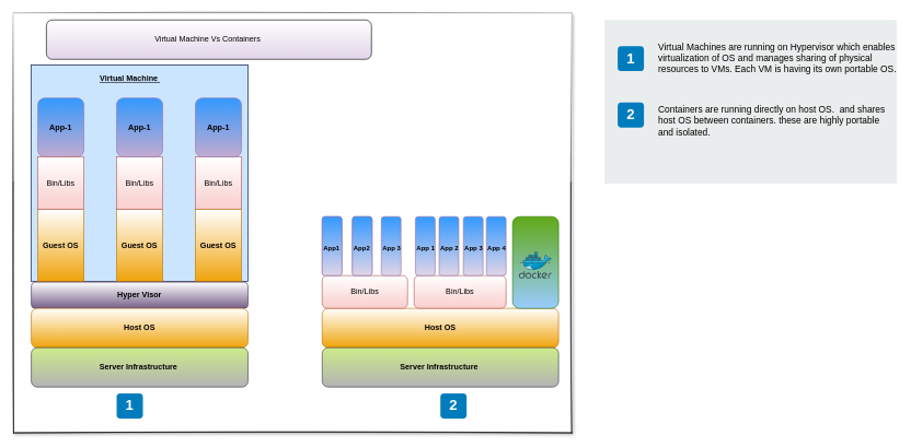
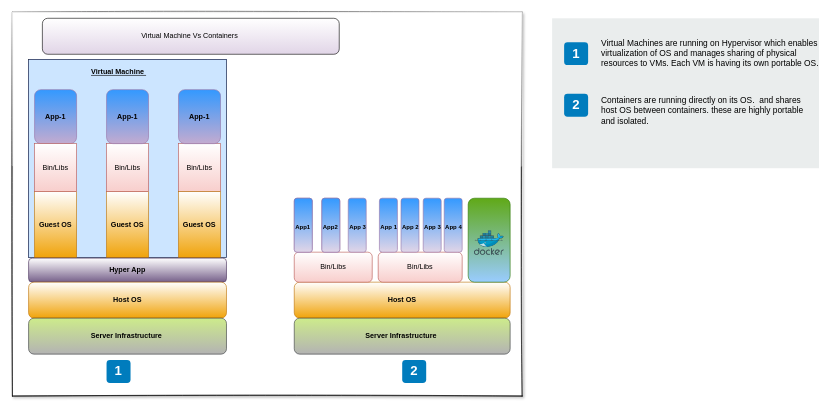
  <mxCell id="0" />
  <mxCell id="1" parent="0" />
  <mxCell id="2" value="" style="rounded=0;whiteSpace=wrap;html=1;glass=1;fillColor=#FFFFFF;shadow=1;sketch=1;" parent="1" vertex="1"><mxGeometry x="20" y="20" width="850" height="640" as="geometry" /></mxCell>
  <mxCell id="3" value="" style="rounded=0;whiteSpace=wrap;html=1;glass=0;fillColor=#67AB9F;gradientColor=#ffffff;" parent="1" vertex="1"><mxGeometry x="57" y="130" width="70" height="280" as="geometry" /></mxCell>
  <mxCell id="4" value="" style="rounded=0;whiteSpace=wrap;html=1;glass=0;fillColor=#67AB9F;gradientColor=#ffffff;" parent="1" vertex="1"><mxGeometry x="177" y="130" width="70" height="280" as="geometry" /></mxCell>
  <mxCell id="5" value="" style="rounded=0;whiteSpace=wrap;html=1;glass=0;fillColor=#67AB9F;gradientColor=#ffffff;" parent="1" vertex="1"><mxGeometry x="297" y="130" width="70" height="280" as="geometry" /></mxCell>
  <mxCell id="6" value="&lt;b&gt;Guest OS&lt;/b&gt;" style="rounded=0;whiteSpace=wrap;html=1;glass=0;fillColor=#f0a30a;gradientDirection=north;strokeColor=#BD7000;fontColor=#ffffff;gradientColor=#ffffff;" parent="1" vertex="1"><mxGeometry x="57" y="300" width="70" height="110" as="geometry" /></mxCell>
  <mxCell id="7" value="" style="rounded=0;whiteSpace=wrap;html=1;glass=0;fillColor=#f0a30a;strokeColor=#BD7000;fontColor=#ffffff;" parent="1" vertex="1"><mxGeometry x="297" y="300" width="70" height="110" as="geometry" /></mxCell>
  <mxCell id="8" value="Bin/Libs" style="rounded=0;whiteSpace=wrap;html=1;glass=0;fillColor=#ffcc99;gradientDirection=north;strokeColor=#36393d;gradientColor=#ffffff;" parent="1" vertex="1"><mxGeometry x="57" y="220" width="70" height="80" as="geometry" /></mxCell>
  <mxCell id="9" value="&lt;span&gt;Bin/Libs&lt;/span&gt;" style="rounded=0;whiteSpace=wrap;html=1;glass=0;fillColor=#ffcc99;strokeColor=#36393d;gradientDirection=north;gradientColor=#ffffff;" parent="1" vertex="1"><mxGeometry x="177" y="220" width="70" height="80" as="geometry" /></mxCell>
  <mxCell id="10" value="&lt;b&gt;Guest OS&lt;/b&gt;" style="rounded=0;whiteSpace=wrap;html=1;glass=0;fillColor=#f0a30a;gradientDirection=north;strokeColor=#BD7000;fontColor=#ffffff;" parent="1" vertex="1"><mxGeometry x="57" y="130" width="70" height="90" as="geometry" /></mxCell>
  <mxCell id="11" value="&lt;b&gt;Guest OS&lt;/b&gt;" style="rounded=0;whiteSpace=wrap;html=1;glass=0;fillColor=#f0a30a;gradientDirection=north;strokeColor=#BD7000;fontColor=#ffffff;" parent="1" vertex="1"><mxGeometry x="177" y="130" width="70" height="90" as="geometry" /></mxCell>
  <mxCell id="12" value="&lt;b&gt;Guest OS&lt;/b&gt;" style="rounded=0;whiteSpace=wrap;html=1;glass=0;fillColor=#f0a30a;gradientDirection=north;strokeColor=#BD7000;fontColor=#ffffff;" parent="1" vertex="1"><mxGeometry x="57" y="130" width="70" height="90" as="geometry" /></mxCell>
  <mxCell id="13" value="&lt;b&gt;Guest OS&lt;/b&gt;" style="rounded=0;whiteSpace=wrap;html=1;glass=0;fillColor=#f0a30a;gradientDirection=north;strokeColor=#BD7000;fontColor=#ffffff;gradientColor=#ffffff;" parent="1" vertex="1"><mxGeometry x="57" y="300" width="70" height="110" as="geometry" /></mxCell>
  <mxCell id="14" value="Bin/Libs" style="rounded=0;whiteSpace=wrap;html=1;glass=0;fillColor=#ffcc99;gradientDirection=north;strokeColor=#36393d;gradientColor=#ffffff;" parent="1" vertex="1"><mxGeometry x="57" y="220" width="70" height="80" as="geometry" /></mxCell>
  <mxCell id="15" value="" style="group;rounded=0;glass=0;strokeColor=#001DBC;fontColor=#ffffff;fillColor=#0050ef;" parent="1" vertex="1" connectable="0"><mxGeometry x="47" y="99" width="330" height="330" as="geometry" /></mxCell>
  <mxCell id="16" value="Virtual Machine" style="text;html=1;resizable=0;autosize=1;align=center;verticalAlign=middle;points=[];fillColor=none;strokeColor=none;rounded=0;glass=0;" parent="15" vertex="1"><mxGeometry x="115" y="11" width="100" height="20" as="geometry" /></mxCell>
  <mxCell id="17" value="" style="group" parent="15" vertex="1" connectable="0"><mxGeometry width="330" height="330" as="geometry" /></mxCell>
  <mxCell id="18" value="" style="whiteSpace=wrap;html=1;aspect=fixed;glass=0;fillColor=#cce5ff;strokeColor=#36393d;" parent="17" vertex="1"><mxGeometry width="330" height="330" as="geometry" /></mxCell>
  <mxCell id="19" value="&lt;span&gt;Bin/Libs&lt;/span&gt;" style="rounded=0;whiteSpace=wrap;html=1;glass=0;fillColor=#f8cecc;strokeColor=#b85450;gradientDirection=north;gradientColor=#ffffff;" parent="17" vertex="1"><mxGeometry x="250" y="140" width="70" height="80" as="geometry" /></mxCell>
  <mxCell id="20" value="&lt;b&gt;&lt;font color=&quot;#000000&quot;&gt;Guest OS&lt;/font&gt;&lt;/b&gt;" style="rounded=0;whiteSpace=wrap;html=1;glass=0;fillColor=#f0a30a;gradientDirection=north;strokeColor=#BD7000;fontColor=#ffffff;gradientColor=#ffffff;" parent="17" vertex="1"><mxGeometry x="130" y="220" width="70" height="110" as="geometry" /></mxCell>
  <mxCell id="21" value="&lt;b&gt;&lt;font color=&quot;#000000&quot;&gt;Guest OS&lt;/font&gt;&lt;/b&gt;" style="rounded=0;whiteSpace=wrap;html=1;glass=0;fillColor=#f0a30a;gradientDirection=north;strokeColor=#BD7000;fontColor=#ffffff;gradientColor=#ffffff;" parent="17" vertex="1"><mxGeometry x="250" y="220" width="70" height="110" as="geometry" /></mxCell>
  <mxCell id="22" value="&lt;b&gt;App-1&lt;/b&gt;" style="rounded=1;whiteSpace=wrap;html=1;glass=0;gradientDirection=south;strokeColor=#9673a6;gradientColor=#C3ABD0;fillColor=#3399FF;" parent="17" vertex="1"><mxGeometry x="10" y="50" width="70" height="90" as="geometry" /></mxCell>
  <mxCell id="23" value="&lt;b&gt;&lt;font color=&quot;#080808&quot;&gt;Guest OS&lt;/font&gt;&lt;/b&gt;" style="rounded=0;whiteSpace=wrap;html=1;glass=0;fillColor=#f0a30a;gradientDirection=north;strokeColor=#BD7000;fontColor=#ffffff;gradientColor=#ffffff;" parent="17" vertex="1"><mxGeometry x="10" y="220" width="70" height="110" as="geometry" /></mxCell>
  <mxCell id="24" value="Bin/Libs" style="rounded=0;whiteSpace=wrap;html=1;glass=0;fillColor=#f8cecc;gradientDirection=north;strokeColor=#b85450;gradientColor=#ffffff;" parent="17" vertex="1"><mxGeometry x="10" y="140" width="70" height="80" as="geometry" /></mxCell>
  <mxCell id="25" value="&lt;span&gt;Bin/Libs&lt;/span&gt;" style="rounded=0;whiteSpace=wrap;html=1;glass=0;fillColor=#f8cecc;strokeColor=#b85450;gradientDirection=north;gradientColor=#ffffff;" parent="17" vertex="1"><mxGeometry x="130" y="140" width="70" height="80" as="geometry" /></mxCell>
  <mxCell id="26" value="&lt;b&gt;App-1&lt;/b&gt;" style="rounded=1;whiteSpace=wrap;html=1;glass=0;gradientDirection=south;strokeColor=#9673a6;gradientColor=#C3ABD0;fillColor=#3399FF;" parent="17" vertex="1"><mxGeometry x="130" y="50" width="70" height="90" as="geometry" /></mxCell>
  <mxCell id="27" value="&lt;b&gt;App-1&lt;/b&gt;" style="rounded=1;whiteSpace=wrap;html=1;glass=0;gradientDirection=south;strokeColor=#9673a6;gradientColor=#C3ABD0;fillColor=#3399FF;" parent="17" vertex="1"><mxGeometry x="250" y="50" width="70" height="90" as="geometry" /></mxCell>
  <mxCell id="28" value="&lt;b&gt;&lt;u&gt;Virtual Machine&amp;nbsp;&lt;/u&gt;&lt;/b&gt;" style="text;html=1;resizable=0;autosize=1;align=center;verticalAlign=middle;points=[];fillColor=none;strokeColor=none;rounded=0;glass=0;" parent="17" vertex="1"><mxGeometry x="95" y="11" width="110" height="20" as="geometry" /></mxCell>
  <mxCell id="29" value="" style="group" parent="1" vertex="1" connectable="0"><mxGeometry x="47" y="430" width="330" height="160" as="geometry" /></mxCell>
- <mxCell id="30" value="&lt;b&gt;&lt;font color=&quot;#000000&quot;&gt;Hyper Visor&lt;/font&gt;&lt;/b&gt;" style="rounded=1;whiteSpace=wrap;html=1;fillColor=#76608a;gradientDirection=north;strokeColor=#432D57;fontColor=#ffffff;gradientColor=#ffffff;" parent="29" vertex="1"><mxGeometry width="330" height="40" as="geometry" /></mxCell>
+ <mxCell id="30" value="&lt;b&gt;&lt;font color=&quot;#000000&quot;&gt;Hyper App&lt;/font&gt;&lt;/b&gt;" style="rounded=1;whiteSpace=wrap;html=1;fillColor=#76608a;gradientDirection=north;strokeColor=#432D57;fontColor=#ffffff;gradientColor=#ffffff;" parent="29" vertex="1"><mxGeometry width="330" height="40" as="geometry" /></mxCell>
  <mxCell id="31" value="" style="group" parent="29" vertex="1" connectable="0"><mxGeometry y="40" width="330" height="120" as="geometry" /></mxCell>
  <mxCell id="32" value="&lt;b&gt;&lt;font color=&quot;#000000&quot;&gt;Host OS&lt;/font&gt;&lt;/b&gt;" style="rounded=1;whiteSpace=wrap;html=1;fillColor=#f0a30a;gradientDirection=north;glass=0;strokeColor=#BD7000;fontColor=#ffffff;gradientColor=#ffffff;" parent="31" vertex="1"><mxGeometry width="330" height="60" as="geometry" /></mxCell>
  <mxCell id="33" value="&lt;b&gt;Server Infrastructure&amp;nbsp;&lt;/b&gt;" style="rounded=1;whiteSpace=wrap;html=1;fillColor=#cdeb8b;gradientDirection=south;glass=0;strokeColor=#36393d;gradientColor=#B3B3B3;" parent="31" vertex="1"><mxGeometry y="60" width="330" height="60" as="geometry" /></mxCell>
  <mxCell id="34" value="Virtual Machine Vs Containers&amp;nbsp;" style="rounded=1;whiteSpace=wrap;html=1;glass=0;gradientColor=#E1D5E7;fillColor=#FFFFFF;" parent="1" vertex="1"><mxGeometry x="70" y="30" width="495" height="60" as="geometry" /></mxCell>
  <mxCell id="35" value="" style="group" parent="1" vertex="1" connectable="0"><mxGeometry x="490" y="330" width="360" height="260" as="geometry" /></mxCell>
  <mxCell id="36" value="" style="group" parent="35" vertex="1" connectable="0"><mxGeometry y="140" width="360" height="120" as="geometry" /></mxCell>
  <mxCell id="37" value="&lt;b&gt;&lt;font color=&quot;#000000&quot;&gt;Host OS&lt;/font&gt;&lt;/b&gt;" style="rounded=1;whiteSpace=wrap;html=1;fillColor=#f0a30a;gradientDirection=north;glass=0;strokeColor=#BD7000;fontColor=#ffffff;gradientColor=#ffffff;" parent="36" vertex="1"><mxGeometry width="360" height="60" as="geometry" /></mxCell>
  <mxCell id="38" value="&lt;b&gt;Server Infrastructure&amp;nbsp;&lt;/b&gt;" style="rounded=1;whiteSpace=wrap;html=1;fillColor=#cdeb8b;gradientDirection=south;glass=0;strokeColor=#36393d;gradientColor=#B3B3B3;" parent="36" vertex="1"><mxGeometry y="60" width="360" height="60" as="geometry" /></mxCell>
  <mxCell id="39" value="Bin/Libs" style="rounded=1;whiteSpace=wrap;html=1;glass=0;fillColor=#f8cecc;gradientDirection=north;strokeColor=#b85450;gradientColor=#ffffff;" parent="35" vertex="1"><mxGeometry y="90" width="130" height="50" as="geometry" /></mxCell>
  <mxCell id="40" value="Bin/Libs" style="rounded=1;whiteSpace=wrap;html=1;glass=0;fillColor=#f8cecc;gradientDirection=north;strokeColor=#b85450;gradientColor=#ffffff;" parent="35" vertex="1"><mxGeometry x="140" y="90" width="140" height="50" as="geometry" /></mxCell>
  <mxCell id="41" value="&lt;b&gt;&lt;sub&gt;App1&lt;/sub&gt;&lt;/b&gt;" style="rounded=1;whiteSpace=wrap;html=1;glass=0;gradientDirection=south;strokeColor=#9673a6;gradientColor=#E1D5E7;align=left;fillColor=#3399FF;" parent="35" vertex="1"><mxGeometry width="30" height="90" as="geometry" /></mxCell>
  <mxCell id="42" value="&lt;b&gt;&lt;sub&gt;App 1&lt;/sub&gt;&lt;/b&gt;" style="rounded=1;whiteSpace=wrap;html=1;glass=0;gradientDirection=south;strokeColor=#9673a6;gradientColor=#E1D5E7;align=left;fillColor=#3399FF;" parent="35" vertex="1"><mxGeometry x="142" width="30" height="90" as="geometry" /></mxCell>
  <mxCell id="43" value="&lt;b&gt;&lt;sub&gt;App2&lt;/sub&gt;&lt;/b&gt;" style="rounded=1;whiteSpace=wrap;html=1;glass=0;gradientDirection=south;strokeColor=#9673a6;gradientColor=#E1D5E7;align=left;fillColor=#3399FF;" parent="35" vertex="1"><mxGeometry x="46" width="30" height="90" as="geometry" /></mxCell>
  <mxCell id="44" value="&lt;b&gt;&lt;sub&gt;App 3&lt;/sub&gt;&lt;/b&gt;" style="rounded=1;whiteSpace=wrap;html=1;glass=0;gradientDirection=south;strokeColor=#9673a6;gradientColor=#E1D5E7;align=left;fillColor=#3399FF;" parent="35" vertex="1"><mxGeometry x="90" width="30" height="90" as="geometry" /></mxCell>
  <mxCell id="45" value="&lt;b&gt;&lt;sub&gt;App 4&lt;/sub&gt;&lt;/b&gt;" style="rounded=1;whiteSpace=wrap;html=1;glass=0;gradientDirection=south;strokeColor=#9673a6;gradientColor=#E1D5E7;align=left;fillColor=#3399FF;" parent="35" vertex="1"><mxGeometry x="250" width="30" height="90" as="geometry" /></mxCell>
  <mxCell id="46" value="&lt;b&gt;&lt;sub&gt;App 2&lt;/sub&gt;&lt;/b&gt;" style="rounded=1;whiteSpace=wrap;html=1;glass=0;gradientDirection=south;strokeColor=#9673a6;gradientColor=#E1D5E7;align=left;fillColor=#3399FF;" parent="35" vertex="1"><mxGeometry x="178" width="30" height="90" as="geometry" /></mxCell>
  <mxCell id="47" value="&lt;b&gt;&lt;sub&gt;App 3&lt;/sub&gt;&lt;/b&gt;" style="rounded=1;whiteSpace=wrap;html=1;glass=0;gradientDirection=south;strokeColor=#9673a6;gradientColor=#E1D5E7;align=left;fillColor=#3399FF;" parent="35" vertex="1"><mxGeometry x="215" width="30" height="90" as="geometry" /></mxCell>
  <mxCell id="48" value="&lt;b&gt;&lt;sub&gt;App1&lt;/sub&gt;&lt;/b&gt;" style="rounded=1;whiteSpace=wrap;html=1;glass=0;gradientDirection=south;strokeColor=#9673a6;gradientColor=#E1D5E7;align=left;fillColor=#3399FF;" parent="35" vertex="1"><mxGeometry width="30" height="90" as="geometry" /></mxCell>
  <mxCell id="49" value="&lt;b&gt;&lt;sub&gt;App2&lt;/sub&gt;&lt;/b&gt;" style="rounded=1;whiteSpace=wrap;html=1;glass=0;gradientDirection=south;strokeColor=#9673a6;gradientColor=#E1D5E7;align=left;fillColor=#3399FF;" parent="35" vertex="1"><mxGeometry x="46" width="30" height="90" as="geometry" /></mxCell>
  <mxCell id="50" value="" style="group" parent="35" vertex="1" connectable="0"><mxGeometry x="290" width="70" height="140" as="geometry" /></mxCell>
  <mxCell id="51" value="" style="rounded=1;whiteSpace=wrap;html=1;glass=0;fillColor=#60a917;gradientDirection=south;strokeColor=#2D7600;fontColor=#ffffff;gradientColor=#99CCFF;" parent="50" vertex="1"><mxGeometry width="70" height="140" as="geometry" /></mxCell>
  <mxCell id="52" value="" style="aspect=fixed;html=1;points=[];align=center;image;fontSize=12;image=img/lib/mscae/Docker.svg;rounded=1;glass=0;fillColor=#FFFFFF;gradientColor=none;" parent="50" vertex="1"><mxGeometry x="10" y="54" width="50" height="41" as="geometry" /></mxCell>
  <mxCell id="53" value="" style="rounded=0;whiteSpace=wrap;html=1;fillColor=#EAEDED;fontSize=22;fontColor=#FFFFFF;strokeColor=none;labelBackgroundColor=none;" parent="1" vertex="1"><mxGeometry x="920" y="30" width="445" height="250" as="geometry" /></mxCell>
  <mxCell id="54" value="1" style="rounded=1;whiteSpace=wrap;html=1;fillColor=#007CBD;strokeColor=none;fontColor=#FFFFFF;fontStyle=1;fontSize=22;labelBackgroundColor=none;" parent="1" vertex="1"><mxGeometry x="940" y="70" width="40" height="38" as="geometry" /></mxCell>
  <mxCell id="55" value="2" style="rounded=1;whiteSpace=wrap;html=1;fillColor=#007CBD;strokeColor=none;fontColor=#FFFFFF;fontStyle=1;fontSize=22;labelBackgroundColor=none;" parent="1" vertex="1"><mxGeometry x="940" y="156" width="40" height="38" as="geometry" /></mxCell>
  <mxCell id="56" value="&lt;span&gt;Virtual Machines are running on Hypervisor which enables virtualization of OS and manages sharing of physical resources to VMs. Each VM is having its own portable OS.&lt;/span&gt;" style="text;html=1;align=left;verticalAlign=top;spacingTop=-4;fontSize=14;labelBackgroundColor=none;whiteSpace=wrap;" parent="1" vertex="1"><mxGeometry x="1000" y="60" width="365" height="80" as="geometry" /></mxCell>
- <mxCell id="57" value="&lt;span&gt;Containers are running directly on host OS.&amp;nbsp; and shares host OS between containers. these are highly portable and isolated.&lt;/span&gt;" style="text;html=1;align=left;verticalAlign=top;spacingTop=-4;fontSize=14;labelBackgroundColor=none;whiteSpace=wrap;" parent="1" vertex="1"><mxGeometry x="1000" y="156" width="360" height="85" as="geometry" /></mxCell>
+ <mxCell id="57" value="&lt;span&gt;Containers are running directly on its OS.&amp;nbsp; and shares host OS between containers. these are highly portable and isolated.&lt;/span&gt;" style="text;html=1;align=left;verticalAlign=top;spacingTop=-4;fontSize=14;labelBackgroundColor=none;whiteSpace=wrap;" parent="1" vertex="1"><mxGeometry x="1000" y="156" width="360" height="85" as="geometry" /></mxCell>
  <mxCell id="58" value="2" style="rounded=1;whiteSpace=wrap;html=1;fillColor=#007CBD;strokeColor=none;fontColor=#FFFFFF;fontStyle=1;fontSize=22;labelBackgroundColor=none;" parent="1" vertex="1"><mxGeometry x="670" y="600" width="40" height="38" as="geometry" /></mxCell>
  <mxCell id="59" value="1" style="rounded=1;whiteSpace=wrap;html=1;fillColor=#007CBD;strokeColor=none;fontColor=#FFFFFF;fontStyle=1;fontSize=22;labelBackgroundColor=none;" parent="1" vertex="1"><mxGeometry x="177" y="600" width="40" height="38" as="geometry" /></mxCell>
